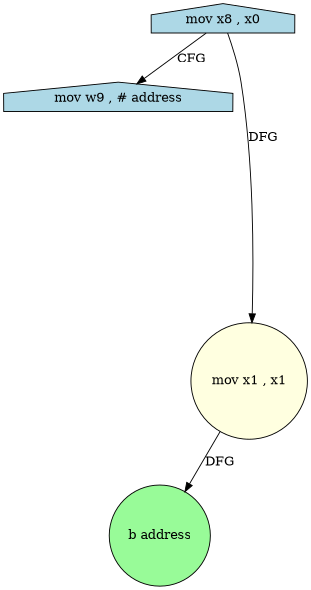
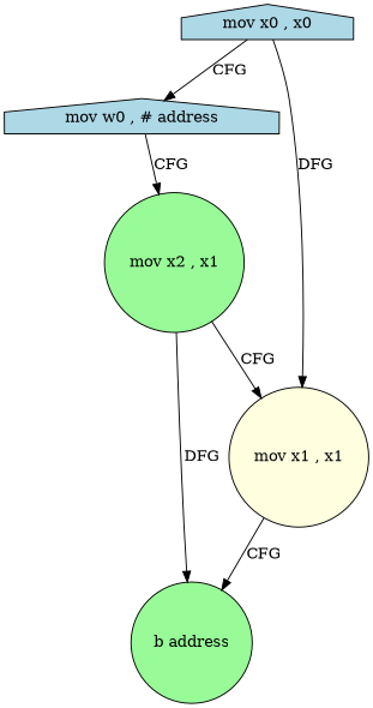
  digraph {
    node [fillcolor=lightblue shape=circle style=filled]
-   n1 [label="mov x8 , x0" shape=house]
-   n2 [label="mov w9 , # address" shape=house]
+   n1 [label="mov x0 , x0" shape=house]
+   n2 [label="mov w0 , # address" shape=house]
    n3 [fillcolor=lightyellow label="mov x1 , x1"]
+   n4 [fillcolor=palegreen label="mov x2 , x1"]
    n5 [fillcolor=palegreen label="b address"]
    n1 -> n2 [label=CFG]
    n1 -> n3 [label=DFG]
-   n3 -> n5 [label=DFG]
+   n2 -> n4 [label=CFG]
+   n3 -> n5 [label=CFG]
+   n4 -> n3 [label=CFG]
+   n4 -> n5 [label=DFG]
  }
